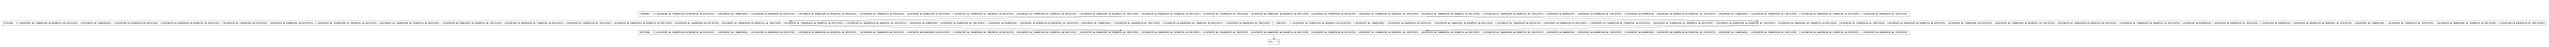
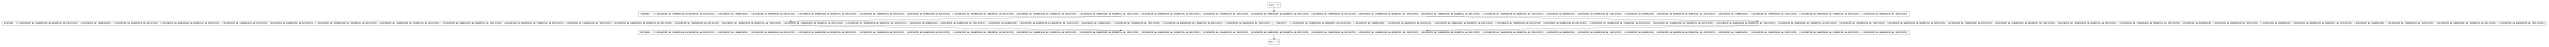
  digraph {
    fontname="Roboto Mono"
    node [shape=record fontname="Roboto Mono"]
    edge [fontname="Roboto Mono"]
+   n1 [label="entry - []"]
    n2 [label="1138836827 - [(!JECACHESIZE && !SHAREDCACHE && SEQUENTIAL && DUPLICATES), (!JECACHESIZE && !SHAREDCACHE), (!JECACHESIZE && SHAREDCACHE && DUPLICATES), (!JECACHESIZE && SHAREDCACHE && SEQUENTIAL && DUPLICATES), (!JECACHESIZE && !SHAREDCACHE && DUPLICATES), (JECACHESIZE && SHAREDCACHE && DUPLICATES), (!JECACHESIZE && !SHAREDCACHE && !SEQUENTIAL && DUPLICATES), (JECACHESIZE && !SHAREDCACHE && !SEQUENTIAL && DUPLICATES), (!JECACHESIZE && SHAREDCACHE && SEQUENTIAL && !DUPLICATES), (JECACHESIZE && SHAREDCACHE && !SEQUENTIAL && DUPLICATES), (JECACHESIZE && !SHAREDCACHE && !DUPLICATES), (JECACHESIZE && SHAREDCACHE && SEQUENTIAL && DUPLICATES), (JECACHESIZE && !SHAREDCACHE && DUPLICATES), (JECACHESIZE && !SHAREDCACHE && SEQUENTIAL && !DUPLICATES), (JECACHESIZE && !SHAREDCACHE && SEQUENTIAL && DUPLICATES), (!JECACHESIZE && !SHAREDCACHE && SEQUENTIAL && !DUPLICATES), (JECACHESIZE && SHAREDCACHE), (JECACHESIZE && SHAREDCACHE && !DUPLICATES), (!JECACHESIZE && SHAREDCACHE), (JECACHESIZE && SHAREDCACHE && SEQUENTIAL && !DUPLICATES), (JECACHESIZE && !SHAREDCACHE), (!JECACHESIZE && !SHAREDCACHE && !DUPLICATES), (!JECACHESIZE && SHAREDCACHE && !SEQUENTIAL && DUPLICATES), (!JECACHESIZE && SHAREDCACHE && !DUPLICATES)]"]
    n3 [label="exit - []"]
    n4 [label="881821886 - [(!JECACHESIZE && !SHAREDCACHE && SEQUENTIAL && DUPLICATES), (!JECACHESIZE && !SHAREDCACHE), (!JECACHESIZE && SHAREDCACHE && DUPLICATES), (!JECACHESIZE && SHAREDCACHE && SEQUENTIAL && DUPLICATES), (!JECACHESIZE && !SHAREDCACHE && DUPLICATES), (JECACHESIZE && SHAREDCACHE && DUPLICATES), (!JECACHESIZE && !SHAREDCACHE && !SEQUENTIAL && DUPLICATES), (JECACHESIZE && !SHAREDCACHE && !SEQUENTIAL && DUPLICATES), (!JECACHESIZE && SHAREDCACHE && SEQUENTIAL && !DUPLICATES), (JECACHESIZE && SHAREDCACHE && !SEQUENTIAL && DUPLICATES), (JECACHESIZE && !SHAREDCACHE && !DUPLICATES), (JECACHESIZE && SHAREDCACHE && SEQUENTIAL && DUPLICATES), (JECACHESIZE && !SHAREDCACHE && DUPLICATES), (JECACHESIZE && !SHAREDCACHE && SEQUENTIAL && !DUPLICATES), (JECACHESIZE && !SHAREDCACHE && SEQUENTIAL && DUPLICATES), (!JECACHESIZE && !SHAREDCACHE && SEQUENTIAL && !DUPLICATES), (JECACHESIZE && SHAREDCACHE), (JECACHESIZE && SHAREDCACHE && !DUPLICATES), (!JECACHESIZE && SHAREDCACHE), (JECACHESIZE && SHAREDCACHE && SEQUENTIAL && !DUPLICATES), (JECACHESIZE && !SHAREDCACHE), (!JECACHESIZE && !SHAREDCACHE && !DUPLICATES), (!JECACHESIZE && SHAREDCACHE && !SEQUENTIAL && DUPLICATES), (!JECACHESIZE && SHAREDCACHE && !DUPLICATES)]"]
    n5 [label="1387102449 - [(!JECACHESIZE && !SHAREDCACHE && SEQUENTIAL && DUPLICATES), (!JECACHESIZE && !SHAREDCACHE), (!JECACHESIZE && SHAREDCACHE && DUPLICATES), (!JECACHESIZE && SHAREDCACHE && SEQUENTIAL && DUPLICATES), (!JECACHESIZE && !SHAREDCACHE && DUPLICATES), (JECACHESIZE && SHAREDCACHE && DUPLICATES), (!JECACHESIZE && !SHAREDCACHE && !SEQUENTIAL && DUPLICATES), (JECACHESIZE && !SHAREDCACHE && !SEQUENTIAL && DUPLICATES), (!JECACHESIZE && SHAREDCACHE && SEQUENTIAL && !DUPLICATES), (JECACHESIZE && SHAREDCACHE && !SEQUENTIAL && DUPLICATES), (JECACHESIZE && !SHAREDCACHE && !DUPLICATES), (JECACHESIZE && SHAREDCACHE && SEQUENTIAL && DUPLICATES), (JECACHESIZE && !SHAREDCACHE && DUPLICATES), (JECACHESIZE && !SHAREDCACHE && SEQUENTIAL && !DUPLICATES), (JECACHESIZE && !SHAREDCACHE && SEQUENTIAL && DUPLICATES), (!JECACHESIZE && !SHAREDCACHE && SEQUENTIAL && !DUPLICATES), (JECACHESIZE && SHAREDCACHE), (JECACHESIZE && SHAREDCACHE && !DUPLICATES), (!JECACHESIZE && SHAREDCACHE), (JECACHESIZE && SHAREDCACHE && SEQUENTIAL && !DUPLICATES), (JECACHESIZE && !SHAREDCACHE), (!JECACHESIZE && !SHAREDCACHE && !DUPLICATES), (!JECACHESIZE && SHAREDCACHE && !SEQUENTIAL && DUPLICATES), (!JECACHESIZE && SHAREDCACHE && !DUPLICATES)]"]
    n6 [label="1440378118 - [(!JECACHESIZE && !SHAREDCACHE && SEQUENTIAL && DUPLICATES), (!JECACHESIZE && !SHAREDCACHE), (!JECACHESIZE && SHAREDCACHE && DUPLICATES), (!JECACHESIZE && SHAREDCACHE && SEQUENTIAL && DUPLICATES), (!JECACHESIZE && !SHAREDCACHE && DUPLICATES), (JECACHESIZE && SHAREDCACHE && DUPLICATES), (!JECACHESIZE && !SHAREDCACHE && !SEQUENTIAL && DUPLICATES), (JECACHESIZE && !SHAREDCACHE && !SEQUENTIAL && DUPLICATES), (!JECACHESIZE && SHAREDCACHE && SEQUENTIAL && !DUPLICATES), (JECACHESIZE && SHAREDCACHE && !SEQUENTIAL && DUPLICATES), (JECACHESIZE && !SHAREDCACHE && !DUPLICATES), (JECACHESIZE && SHAREDCACHE && SEQUENTIAL && DUPLICATES), (JECACHESIZE && !SHAREDCACHE && DUPLICATES), (JECACHESIZE && !SHAREDCACHE && SEQUENTIAL && !DUPLICATES), (JECACHESIZE && !SHAREDCACHE && SEQUENTIAL && DUPLICATES), (!JECACHESIZE && !SHAREDCACHE && SEQUENTIAL && !DUPLICATES), (JECACHESIZE && SHAREDCACHE), (JECACHESIZE && SHAREDCACHE && !DUPLICATES), (!JECACHESIZE && SHAREDCACHE), (JECACHESIZE && SHAREDCACHE && SEQUENTIAL && !DUPLICATES), (JECACHESIZE && !SHAREDCACHE), (!JECACHESIZE && !SHAREDCACHE && !DUPLICATES), (!JECACHESIZE && SHAREDCACHE && !SEQUENTIAL && DUPLICATES), (!JECACHESIZE && SHAREDCACHE && !DUPLICATES)]"]
+   n1 -> n2
    n2 -> n4
    n2 -> n6
    n4 -> n5
    n5 -> n3
    n6 -> n5
  }
